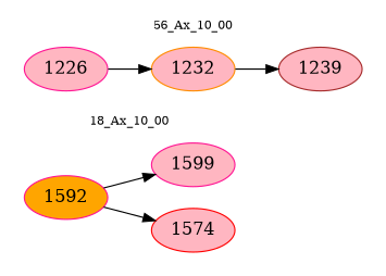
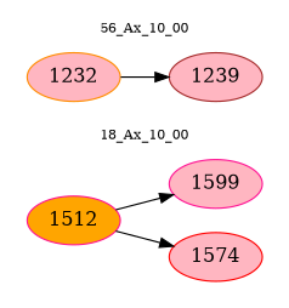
  digraph {
    rankdir=LR
    node [color=deeppink fillcolor=lightpink style=filled]
    edge [color=black]
-   n1 [fillcolor=orange label=1592]
+   n1 [fillcolor=orange label=1512]
    n2 [color=red label=1574]
    n3 [label=1599]
-   n4 [label=1226]
    n5 [color=brown label=1239]
    n6 [color=darkorange label=1232]
    subgraph cluster_1 {
      color=white
      fontsize=10
      label="18_Ax_10_00"
      n1
      n2
      n3
    }
    subgraph cluster_2 {
      color=white
      fontsize=10
      label="56_Ax_10_00"
-     n4
      n5
      n6
    }
    n1 -> n2
    n1 -> n3
-   n4 -> n6
    n6 -> n5
  }
